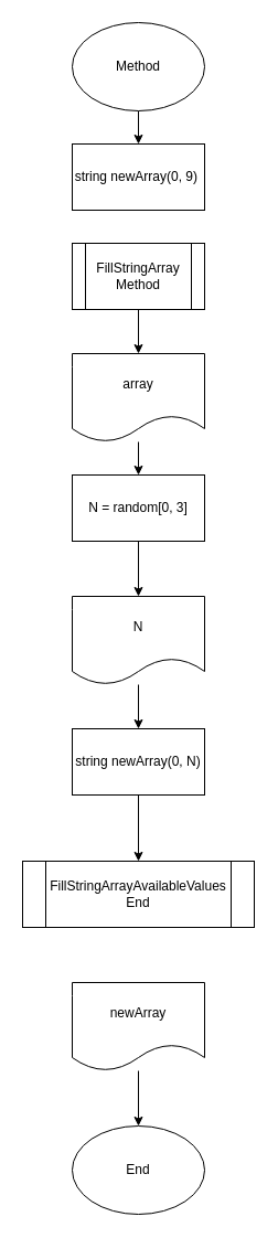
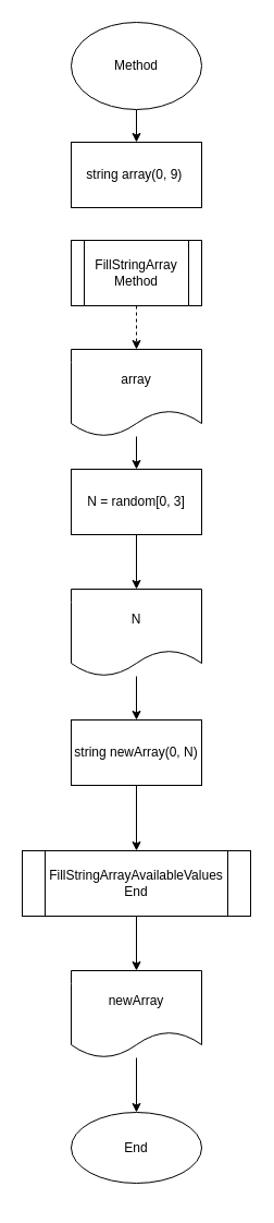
  <mxCell id="0" />
  <mxCell id="1" parent="0" />
  <mxCell id="2" value="" style="edgeStyle=none;html=1;" edge="1" parent="1" source="3" target="6"><mxGeometry relative="1" as="geometry" /></mxCell>
  <mxCell id="3" value="Method" style="ellipse;whiteSpace=wrap;html=1;" vertex="1" parent="1"><mxGeometry x="65" y="20" width="120" height="80" as="geometry" /></mxCell>
- <mxCell id="4" value="" style="edgeStyle=none;html=1;" edge="1" parent="1" source="5" target="14"><mxGeometry relative="1" as="geometry" /></mxCell>
+ <mxCell id="4" value="" style="edgeStyle=none;html=1;dashed=1;" edge="1" parent="1" source="5" target="14"><mxGeometry relative="1" as="geometry" /></mxCell>
  <mxCell id="5" value="FillStringArray Method" style="shape=process;whiteSpace=wrap;html=1;backgroundOutline=1;" vertex="1" parent="1"><mxGeometry x="65" y="220" width="120" height="60" as="geometry" /></mxCell>
- <mxCell id="6" value="string newArray(0, 9)&amp;nbsp;" style="rounded=0;whiteSpace=wrap;html=1;" vertex="1" parent="1"><mxGeometry x="65" y="130" width="120" height="60" as="geometry" /></mxCell>
+ <mxCell id="6" value="string array(0, 9)&amp;nbsp;" style="rounded=0;whiteSpace=wrap;html=1;" vertex="1" parent="1"><mxGeometry x="65" y="130" width="120" height="60" as="geometry" /></mxCell>
  <mxCell id="7" value="" style="edgeStyle=none;html=1;" edge="1" parent="1" source="8" target="16"><mxGeometry relative="1" as="geometry" /></mxCell>
  <mxCell id="8" value="N = random[0, 3]" style="rounded=0;whiteSpace=wrap;html=1;" vertex="1" parent="1"><mxGeometry x="65" y="430" width="120" height="60" as="geometry" /></mxCell>
  <mxCell id="9" value="" style="edgeStyle=none;html=1;" edge="1" parent="1" source="10" target="12"><mxGeometry relative="1" as="geometry" /></mxCell>
  <mxCell id="10" value="string newArray(0, N)" style="rounded=0;whiteSpace=wrap;html=1;" vertex="1" parent="1"><mxGeometry x="65" y="660" width="120" height="60" as="geometry" /></mxCell>
+ <mxCell id="11" value="" style="edgeStyle=none;html=1;" edge="1" parent="1" source="12" target="18"><mxGeometry relative="1" as="geometry" /></mxCell>
  <mxCell id="12" value="FillStringArrayAvailableValues&lt;br&gt;End" style="shape=process;whiteSpace=wrap;html=1;backgroundOutline=1;" vertex="1" parent="1"><mxGeometry x="20" y="780" width="210" height="60" as="geometry" /></mxCell>
  <mxCell id="13" value="" style="edgeStyle=none;html=1;" edge="1" parent="1" source="14" target="8"><mxGeometry relative="1" as="geometry" /></mxCell>
  <mxCell id="14" value="array" style="shape=document;whiteSpace=wrap;html=1;boundedLbl=1;" vertex="1" parent="1"><mxGeometry x="65" y="320" width="120" height="80" as="geometry" /></mxCell>
  <mxCell id="15" value="" style="edgeStyle=none;html=1;" edge="1" parent="1" source="16" target="10"><mxGeometry relative="1" as="geometry" /></mxCell>
  <mxCell id="16" value="N" style="shape=document;whiteSpace=wrap;html=1;boundedLbl=1;" vertex="1" parent="1"><mxGeometry x="65" y="540" width="120" height="80" as="geometry" /></mxCell>
  <mxCell id="17" value="" style="edgeStyle=none;html=1;" edge="1" parent="1" source="18" target="19"><mxGeometry relative="1" as="geometry" /></mxCell>
  <mxCell id="18" value="newArray" style="shape=document;whiteSpace=wrap;html=1;boundedLbl=1;" vertex="1" parent="1"><mxGeometry x="65" y="890" width="120" height="80" as="geometry" /></mxCell>
- <mxCell id="19" value="End" style="ellipse;whiteSpace=wrap;html=1;" vertex="1" parent="1"><mxGeometry x="65" y="1020" width="120" height="80" as="geometry" /></mxCell>
+ <mxCell id="19" value="End" style="ellipse;whiteSpace=wrap;html=1;" vertex="1" parent="1"><mxGeometry x="65" y="1020" width="120" height="65" as="geometry" /></mxCell>
